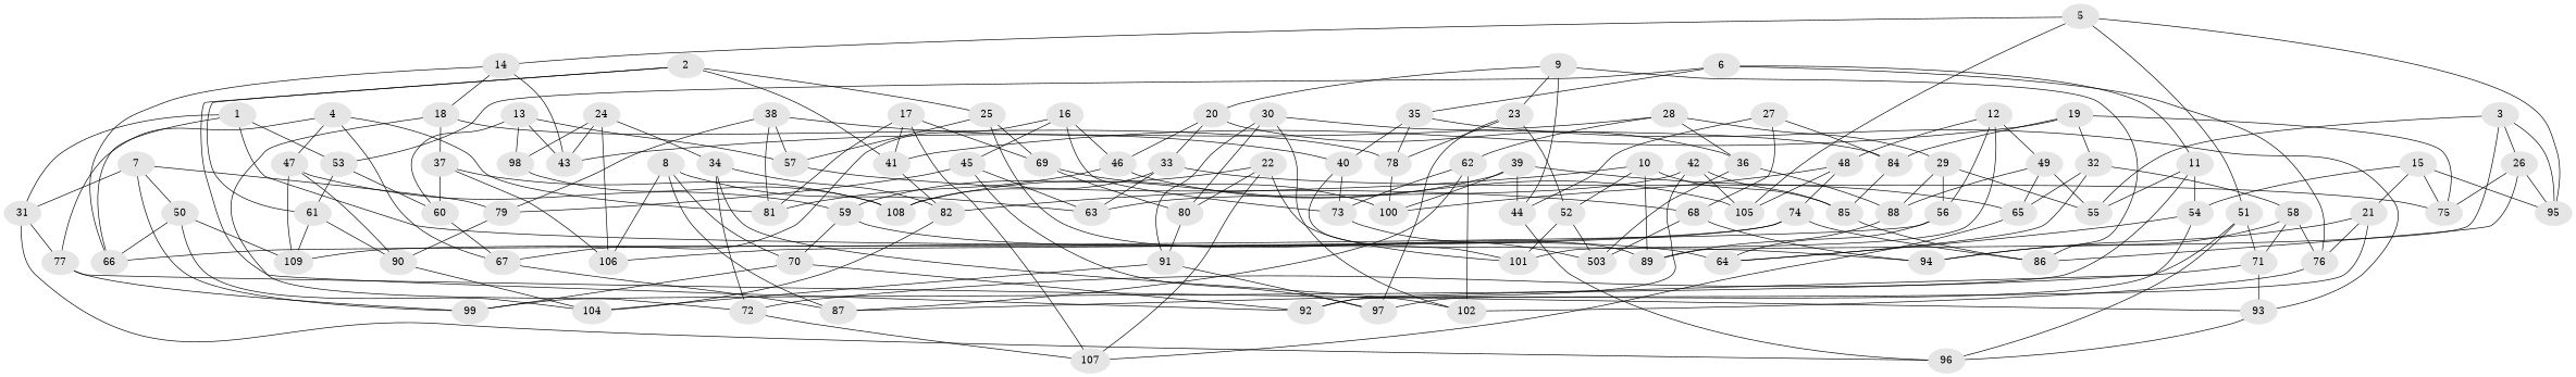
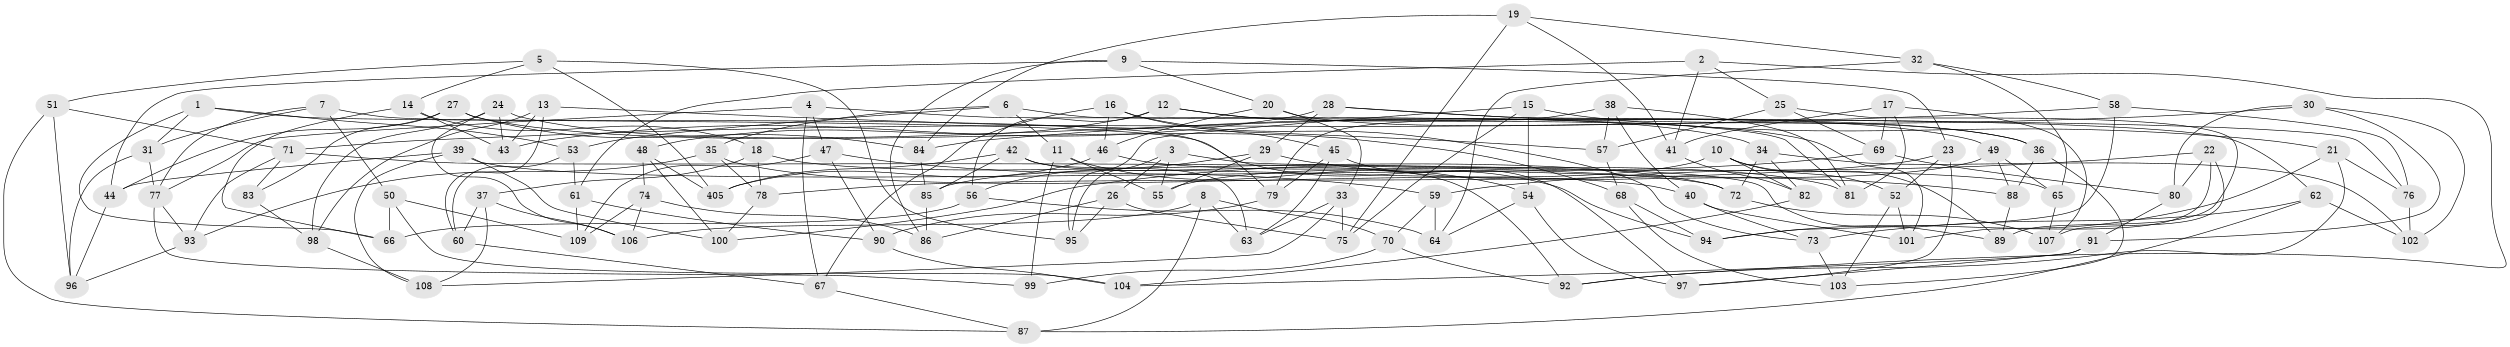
  graph {
    node [color=gray90 style=filled]
    1
    31
    53
    66
    94
    77
    96
    61
    60
    2
    25
    41
    92
    89
    57
    69
    82
    90
    109
    3
    26
    55
    95
    86
    75
    4
    47
    67
    81
    59
    87
    99
    93
    5
    14
    51
-   105
+   105 [label=405]
    43
    18
    71
    6
    11
    35
    76
    54
    78
    40
    102
    7
    50
    79
    104
    8
    63
    70
    106
    9
    20
    23
    44
    46
    33
    36
    52
    97
    10
    85
    101
-   103 [label=503]
+   103
    64
    12
    48
    49
    56
    100
    74
    88
    65
    13
    98
    68
    108
    37
    72
    15
    21
    16
    45
    73
    17
    107
    80
    19
    32
    84
    58
    22
    91
    24
    34
    27
+   83
    28
    29
    62
    30
    38
    39
    42
    1 -- 31
    1 -- 53
    1 -- 66
    1 -- 94
    31 -- 77
    31 -- 96
    53 -- 61
    53 -- 60
    77 -- 99
    77 -- 93
    61 -- 90
    61 -- 109
    60 -- 67
    2 -- 61
    2 -- 25
    2 -- 41
    2 -- 92
    25 -- 89
    25 -- 57
    25 -- 69
    41 -- 82
    57 -- 68
    69 -- 100
    69 -- 80
    82 -- 104
    90 -- 104
    3 -- 89
    3 -- 26
    3 -- 55
    3 -- 95
    26 -- 95
    26 -- 86
    26 -- 75
    4 -- 77
    4 -- 47
    4 -- 67
    4 -- 81
    47 -- 90
    47 -- 109
    47 -- 59
    67 -- 87
    59 -- 70
    59 -- 64
    93 -- 96
    5 -- 95
    5 -- 14
    5 -- 51
    5 -- 105
    14 -- 66
    14 -- 43
    14 -- 18
    51 -- 96
    51 -- 87
    51 -- 71
    18 -- 78
    18 -- 37
    18 -- 72
    71 -- 93
    71 -- 72
+   71 -- 83
    6 -- 53
    6 -- 11
    6 -- 35
    6 -- 76
    11 -- 55
    11 -- 99
    11 -- 54
    35 -- 93
    35 -- 78
    35 -- 40
    76 -- 102
    54 -- 97
    54 -- 64
    78 -- 100
    40 -- 101
    40 -- 73
    7 -- 31
-   7 -- 99
+   7 -- 77
    7 -- 50
    7 -- 79
    50 -- 66
    50 -- 109
    50 -- 104
    79 -- 90
    8 -- 87
    8 -- 63
    8 -- 70
    8 -- 106
    70 -- 92
    70 -- 99
    9 -- 86
    9 -- 20
    9 -- 23
    9 -- 44
    20 -- 46
    20 -- 33
    20 -- 36
    23 -- 78
    23 -- 52
    23 -- 97
    44 -- 96
    46 -- 81
    46 -- 105
    33 -- 75
    33 -- 63
    33 -- 108
    36 -- 103
    36 -- 88
    52 -- 101
    52 -- 103
    10 -- 89
    10 -- 82
    10 -- 52
    10 -- 85
    85 -- 86
    12 -- 101
    12 -- 48
    12 -- 49
    12 -- 56
    48 -- 105
    48 -- 100
    48 -- 74
    49 -- 55
    49 -- 88
    49 -- 65
    56 -- 66
    56 -- 64
    74 -- 109
    74 -- 86
    74 -- 106
    88 -- 89
    65 -- 107
    13 -- 60
    13 -- 57
    13 -- 43
    13 -- 98
    98 -- 108
    68 -- 94
    68 -- 103
    37 -- 60
    37 -- 106
    37 -- 108
    72 -- 107
    15 -- 95
    15 -- 75
    15 -- 54
    15 -- 21
    21 -- 94
    21 -- 92
    21 -- 76
    16 -- 67
    16 -- 46
    16 -- 45
    16 -- 73
    45 -- 79
    45 -- 63
    45 -- 97
    73 -- 103
    17 -- 41
    17 -- 69
    17 -- 81
    17 -- 107
    80 -- 91
    19 -- 41
    19 -- 75
    19 -- 32
    19 -- 84
    32 -- 64
    32 -- 65
    32 -- 58
    84 -- 85
    58 -- 94
    58 -- 71
    58 -- 76
    22 -- 59
    22 -- 101
    22 -- 107
    22 -- 80
    91 -- 104
    91 -- 97
    24 -- 43
    24 -- 106
    24 -- 98
    24 -- 34
    34 -- 82
    34 -- 102
    34 -- 72
    27 -- 44
    27 -- 68
    27 -- 84
+   27 -- 83
+   83 -- 98
    28 -- 43
    28 -- 36
    28 -- 29
    28 -- 62
    29 -- 55
    29 -- 56
    29 -- 88
    62 -- 87
    62 -- 102
    62 -- 73
    30 -- 102
    30 -- 80
    30 -- 84
    30 -- 91
    38 -- 57
    38 -- 81
    38 -- 40
    38 -- 79
    39 -- 44
    39 -- 100
    39 -- 65
    39 -- 108
    42 -- 92
    42 -- 105
    42 -- 63
    42 -- 85
  }
